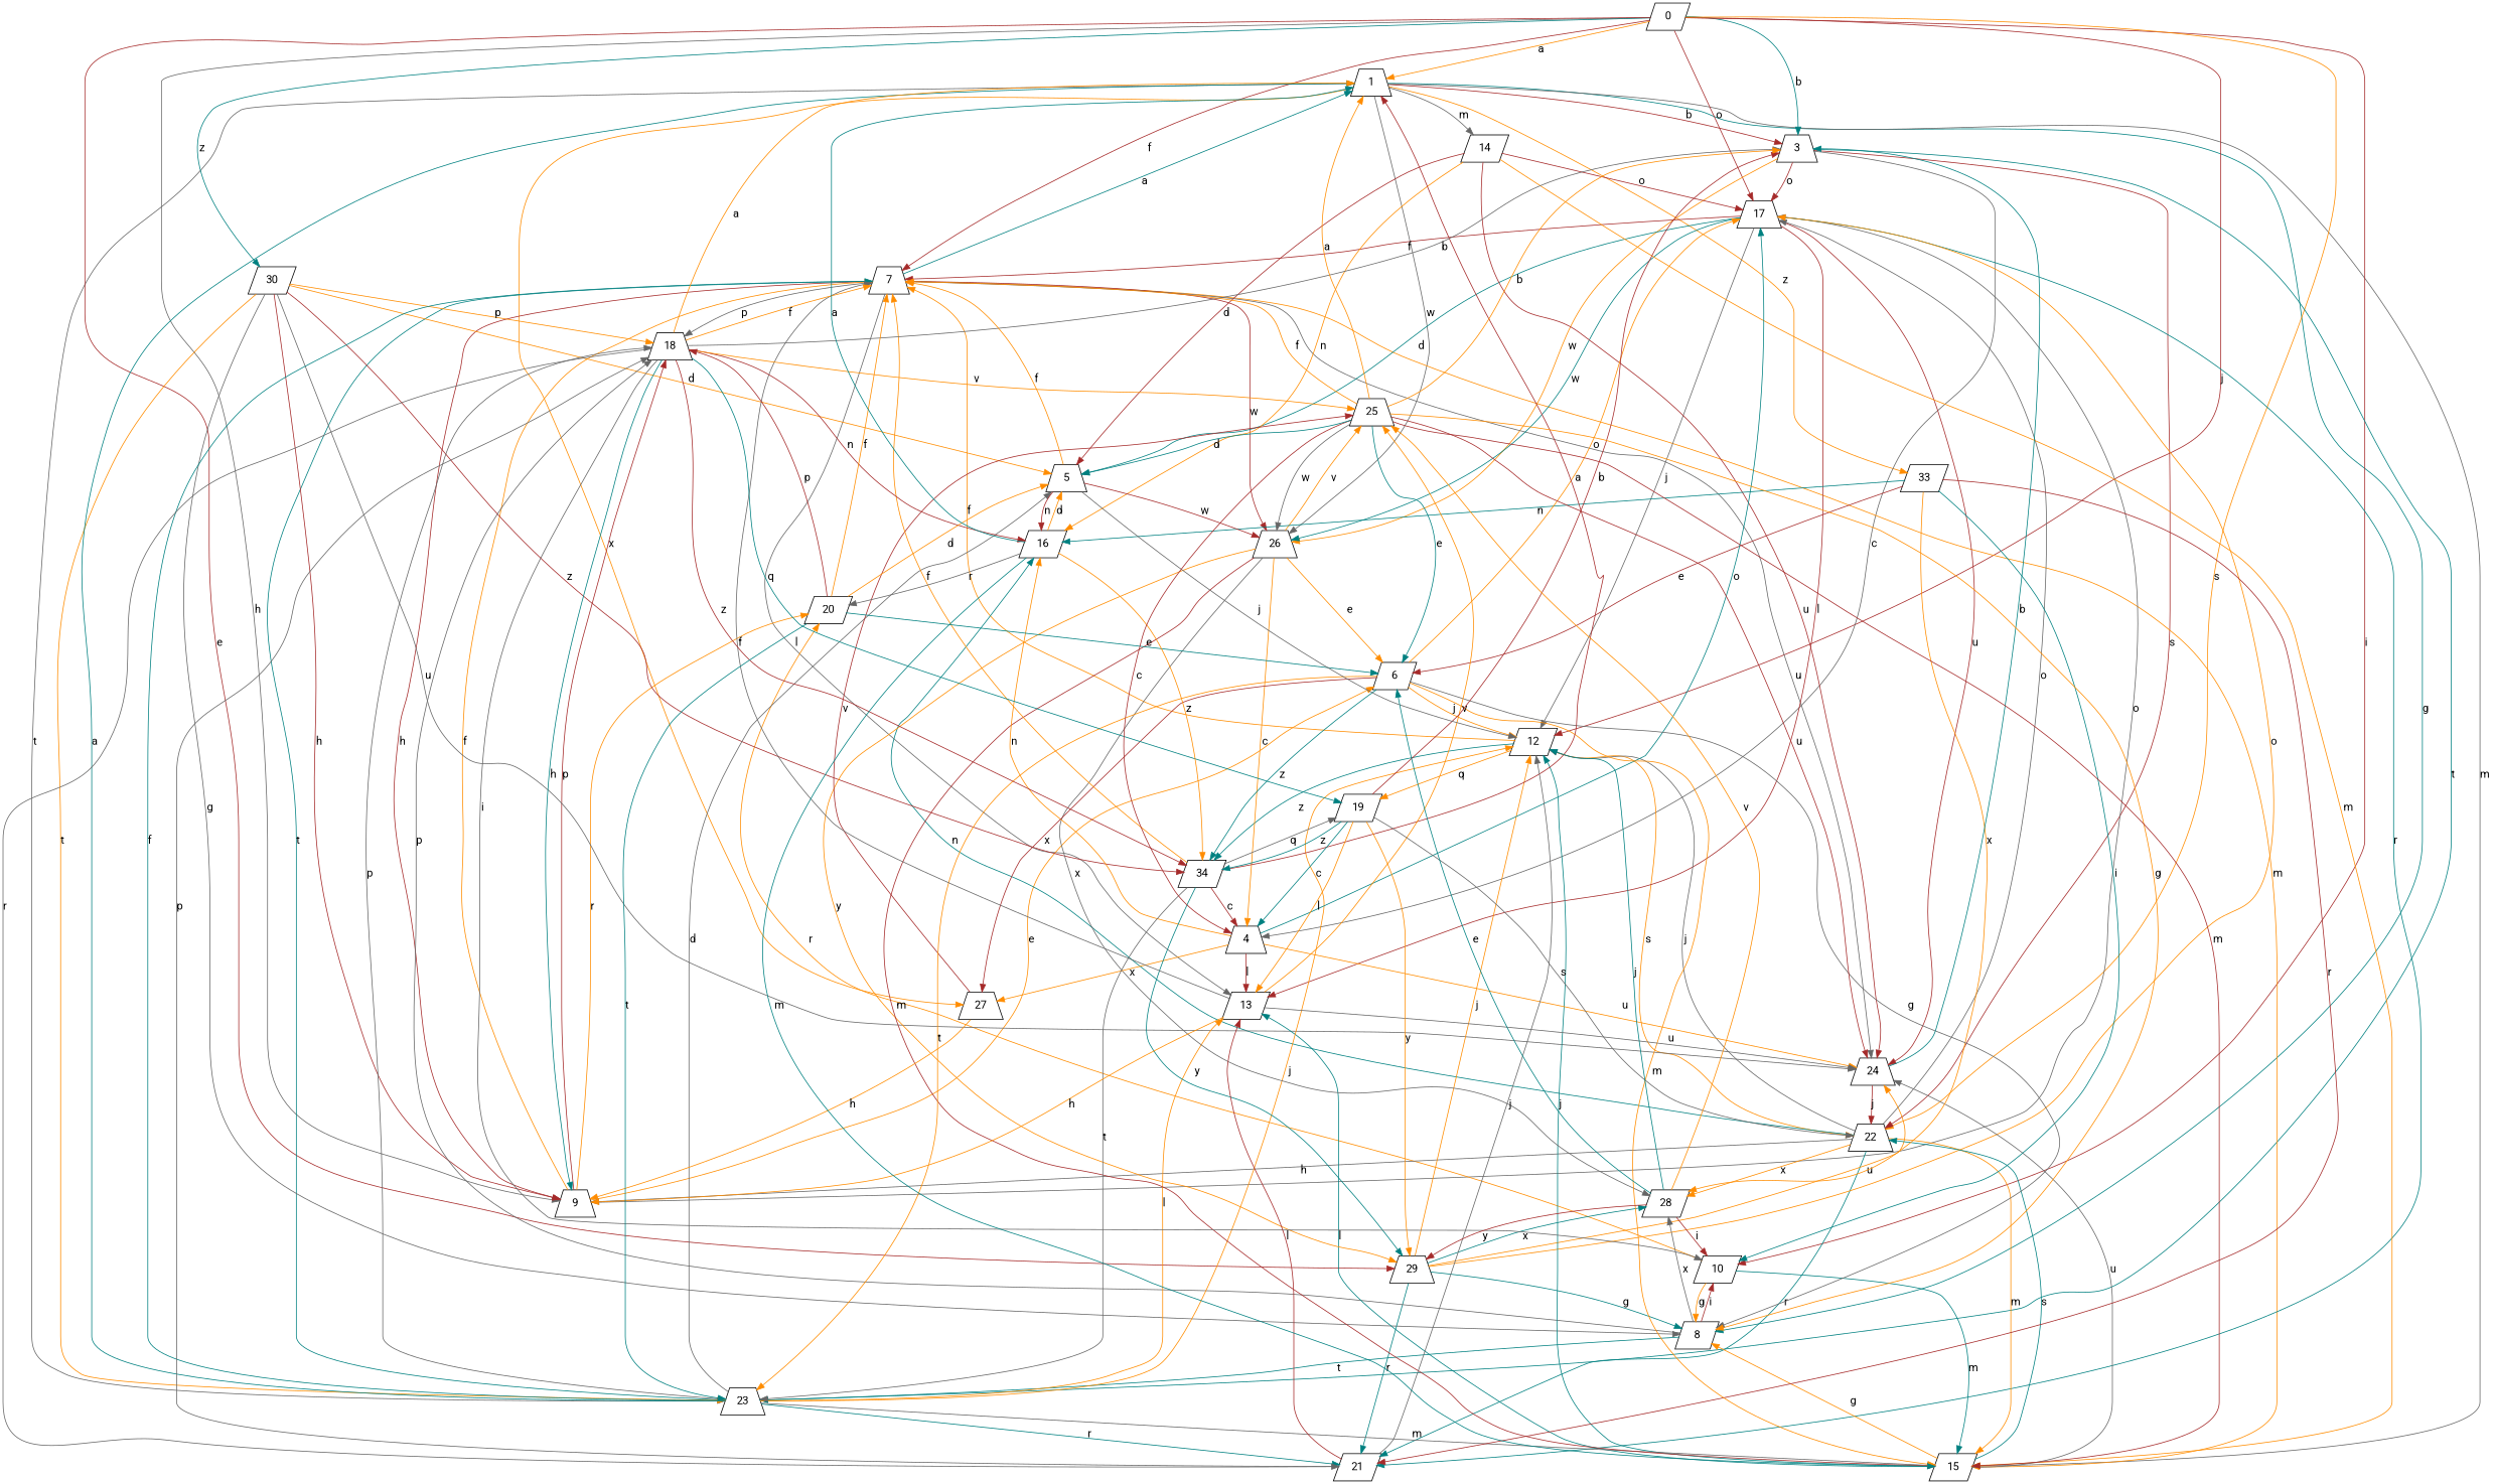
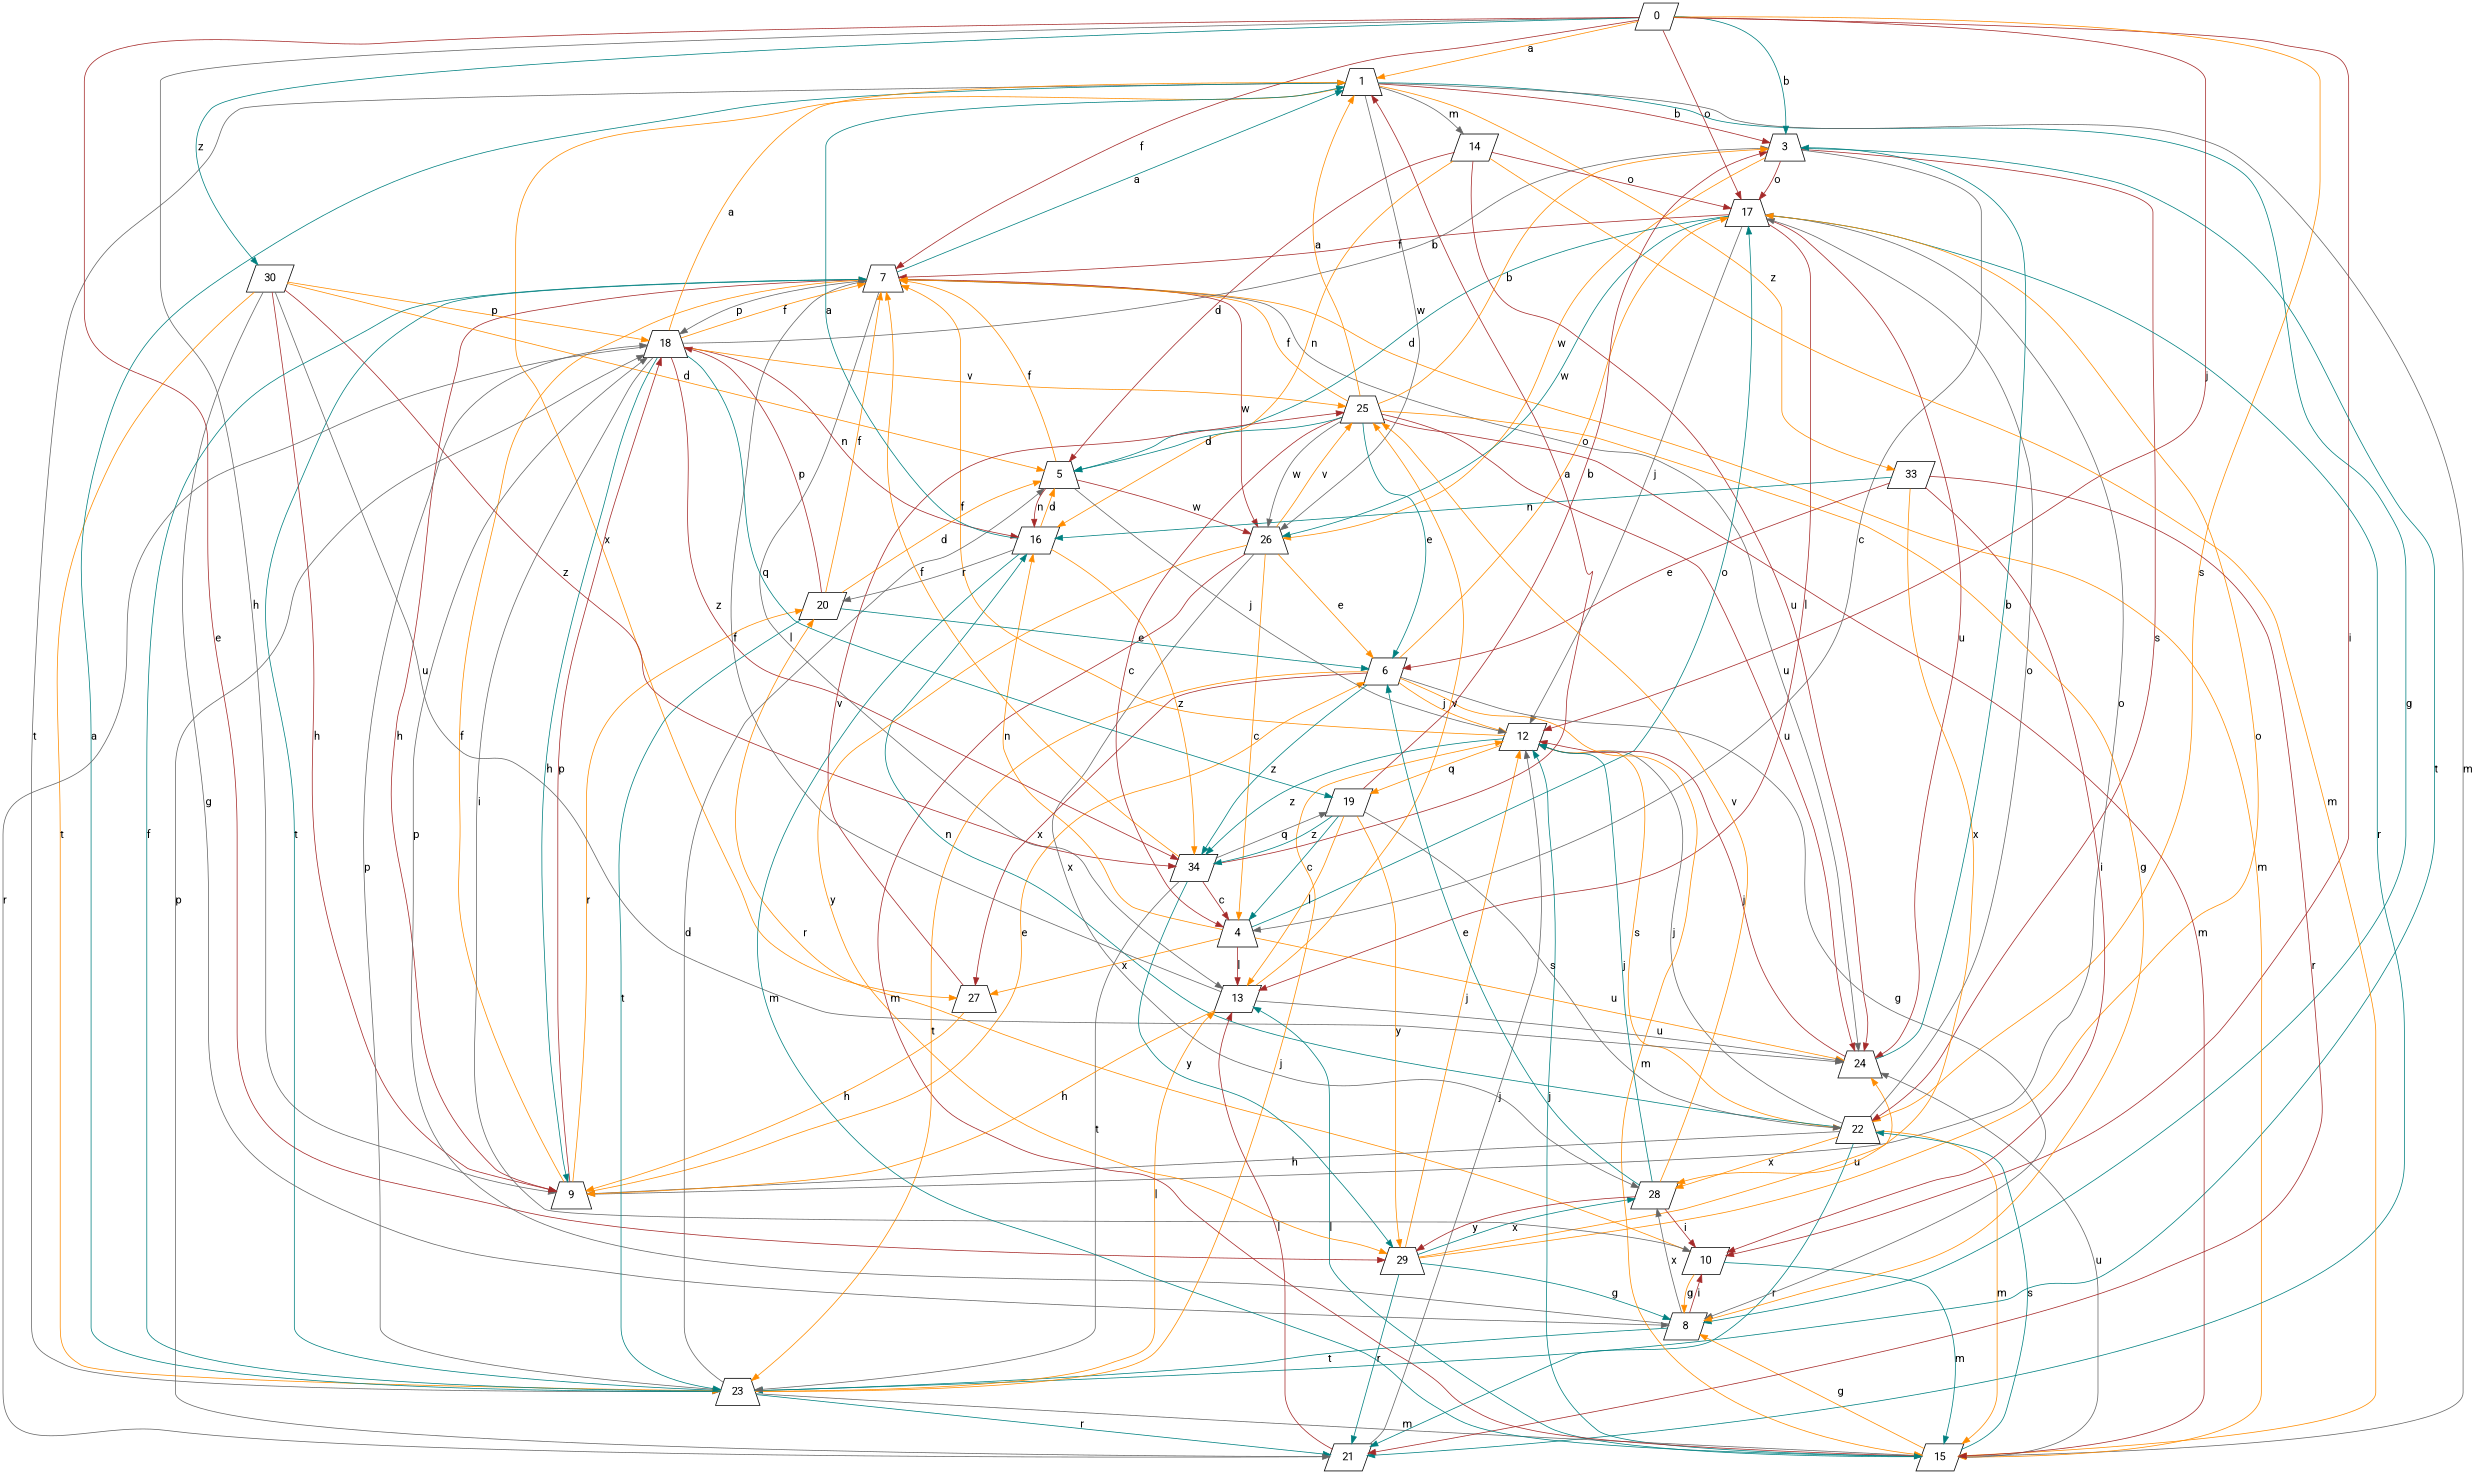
  strict digraph {
    fontname=Roboto
    node [fontname=Roboto shape=parallelogram]
    edge [color=darkorange fontname=Roboto]
    1 [shape=trapezium]
    0
    3 [shape=trapezium]
    7 [shape=trapezium]
    9 [shape=trapezium]
    10
    12
    17 [shape=trapezium]
    22 [shape=trapezium]
    30
    29 [shape=trapezium]
    8
    14
    15
    23 [shape=trapezium]
    26 [shape=trapezium]
    27 [shape=trapezium]
    33
    4 [shape=trapezium]
    6
    34
    13
    24 [shape=trapezium]
    18 [shape=trapezium]
    20
    19
    5 [shape=trapezium]
    21
    16
    28
    25 [shape=trapezium]
    1 -> 3 [color=brown label=b]
    1 -> 8 [color=teal label=g]
    1 -> 14 [color=gray40 label=m]
    1 -> 15 [color=gray40 label=m]
    1 -> 23 [color=gray40 label=t]
    1 -> 26 [color=gray40 label=w]
    1 -> 27 [label=x]
    1 -> 33 [label=z]
    0 -> 1 [label=a]
    0 -> 3 [color=teal label=b]
    0 -> 7 [color=brown label=f]
    0 -> 9 [color=gray40 label=h]
    0 -> 10 [color=brown label=i]
    0 -> 12 [color=brown label=j]
    0 -> 17 [color=brown label=o]
    0 -> 22 [label=s]
    0 -> 30 [color=teal label=z]
    0 -> 29 [color=brown label=e]
    3 -> 17 [color=brown label=o]
    3 -> 22 [color=brown label=s]
    3 -> 23 [color=teal label=t]
    3 -> 26 [label=w]
    3 -> 4 [color=gray40 label=c]
    7 -> 1 [color=teal label=a]
    7 -> 9 [color=brown label=h]
    7 -> 15 [label=m]
    7 -> 23 [color=teal label=t]
    7 -> 26 [color=brown label=w]
    7 -> 13 [color=gray40 label=l]
    7 -> 24 [color=gray40 label=u]
    7 -> 18 [color=gray40 label=p]
    9 -> 7 [label=f]
    9 -> 17 [color=gray40 label=o]
    9 -> 6 [label=e]
    9 -> 18 [color=brown label=p]
    9 -> 20 [label=r]
    10 -> 8 [label=g]
    10 -> 15 [color=teal label=m]
    10 -> 20 [label=r]
    12 -> 7 [label=f]
    12 -> 22 [label=s]
    12 -> 34 [color=teal label=z]
    12 -> 19 [label=q]
    17 -> 7 [color=brown label=f]
    17 -> 12 [color=gray40 label=j]
    17 -> 26 [color=teal label=w]
    17 -> 13 [color=brown label=l]
    17 -> 24 [color=brown label=u]
    17 -> 5 [color=teal label=d]
    17 -> 21 [color=teal label=r]
    22 -> 9 [color=gray40 label=h]
    22 -> 12 [color=gray40 label=j]
    22 -> 17 [color=gray40 label=o]
    22 -> 15 [label=m]
    22 -> 21 [color=teal label=r]
    22 -> 16 [color=teal label=n]
    22 -> 28 [label=x]
    30 -> 9 [color=brown label=h]
    30 -> 8 [color=gray40 label=g]
    30 -> 23 [label=t]
    30 -> 34 [color=brown label=z]
    30 -> 24 [color=gray40 label=u]
    30 -> 18 [label=p]
    30 -> 5 [label=d]
    29 -> 12 [label=j]
    29 -> 17 [label=o]
    29 -> 8 [color=teal label=g]
    29 -> 24 [label=u]
    29 -> 21 [color=teal label=r]
    29 -> 28 [color=teal label=x]
    8 -> 10 [color=brown label=i]
    8 -> 23 [color=teal label=t]
    8 -> 18 [color=gray40 label=p]
    8 -> 28 [color=gray40 label=x]
    14 -> 17 [color=brown label=o]
    14 -> 15 [label=m]
    14 -> 24 [color=brown label=u]
    14 -> 5 [color=brown label=d]
    14 -> 16 [label=n]
    15 -> 12 [color=teal label=j]
    15 -> 22 [color=teal label=s]
    15 -> 8 [label=g]
    15 -> 13 [color=teal label=l]
    15 -> 24 [color=gray40 label=u]
    23 -> 1 [color=teal label=a]
    23 -> 7 [color=teal label=f]
    23 -> 12 [label=j]
    23 -> 15 [color=gray40 label=m]
    23 -> 13 [label=l]
    23 -> 18 [color=gray40 label=p]
    23 -> 5 [color=gray40 label=d]
    23 -> 21 [color=teal label=r]
    26 -> 29 [label=y]
    26 -> 15 [color=brown label=m]
    26 -> 4 [label=c]
    26 -> 6 [label=e]
    26 -> 28 [color=gray40 label=x]
    26 -> 25 [label=v]
    27 -> 9 [label=h]
    27 -> 25 [color=brown label=v]
-   33 -> 10 [color=teal label=i]
+   33 -> 10 [color=brown label=i]
    33 -> 6 [color=brown label=e]
    33 -> 21 [color=brown label=r]
    33 -> 16 [color=teal label=n]
    33 -> 28 [label=x]
    4 -> 17 [color=teal label=o]
    4 -> 27 [label=x]
    4 -> 13 [color=brown label=l]
    4 -> 24 [label=u]
    4 -> 16 [label=n]
    6 -> 12 [label=j]
    6 -> 17 [label=o]
    6 -> 8 [color=gray40 label=g]
    6 -> 15 [label=m]
    6 -> 23 [label=t]
    6 -> 27 [color=brown label=x]
    6 -> 34 [color=teal label=z]
    34 -> 1 [color=brown label=a]
    34 -> 7 [label=f]
    34 -> 29 [color=teal label=y]
    34 -> 23 [color=gray40 label=t]
    34 -> 4 [color=brown label=c]
    34 -> 19 [color=gray40 label=q]
    13 -> 7 [color=gray40 label=f]
    13 -> 9 [label=h]
    13 -> 24 [color=gray40 label=u]
    13 -> 25 [label=v]
    24 -> 3 [color=teal label=b]
-   24 -> 22 [color=brown label=j]
+   24 -> 12 [color=brown label=j]
    18 -> 1 [label=a]
    18 -> 3 [color=gray40 label=b]
    18 -> 7 [label=f]
    18 -> 9 [color=teal label=h]
    18 -> 10 [color=gray40 label=i]
    18 -> 34 [color=brown label=z]
    18 -> 19 [color=teal label=q]
    18 -> 21 [color=gray40 label=r]
    18 -> 16 [color=brown label=n]
    18 -> 25 [label=v]
    20 -> 7 [label=f]
    20 -> 23 [color=teal label=t]
    20 -> 6 [color=teal label=e]
    20 -> 18 [color=brown label=p]
    20 -> 5 [label=d]
    19 -> 3 [color=brown label=b]
    19 -> 22 [color=gray40 label=s]
    19 -> 29 [label=y]
    19 -> 4 [color=teal label=c]
    19 -> 34 [color=teal label=z]
    19 -> 13 [label=l]
    5 -> 7 [label=f]
    5 -> 12 [color=gray40 label=j]
    5 -> 26 [color=brown label=w]
    5 -> 16 [color=brown label=n]
    21 -> 12 [color=gray40 label=j]
    21 -> 13 [color=brown label=l]
    21 -> 18 [color=gray40 label=p]
    16 -> 1 [color=teal label=a]
    16 -> 15 [color=teal label=m]
    16 -> 34 [label=z]
    16 -> 20 [color=gray40 label=r]
    16 -> 5 [label=d]
    28 -> 10 [color=brown label=i]
    28 -> 12 [color=teal label=j]
    28 -> 29 [color=brown label=y]
    28 -> 6 [color=teal label=e]
    28 -> 25 [label=v]
    25 -> 1 [label=a]
    25 -> 3 [label=b]
    25 -> 7 [label=f]
    25 -> 8 [label=g]
    25 -> 15 [color=brown label=m]
    25 -> 26 [color=gray40 label=w]
    25 -> 4 [color=brown label=c]
    25 -> 6 [color=teal label=e]
    25 -> 24 [color=brown label=u]
    25 -> 5 [color=teal label=d]
  }
